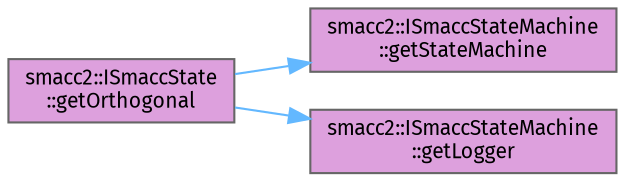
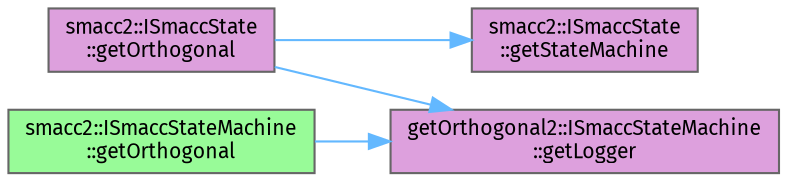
  digraph {
    fontname="Fira Sans"
    rankdir=LR
    node [color=grey40 fillcolor=plum fontname="Fira Sans" fontsize=10 shape=box style=filled]
    edge [color=steelblue1 fontname="Fira Sans" fontsize=10 labelfontname=Helvetica labelfontsize=10 style=solid]
    n1 [color=gray40 fontcolor=black height=0.2 label="smacc2::ISmaccState\l::getOrthogonal" width=0.4]
-   n2 [height=0.2 label="smacc2::ISmaccStateMachine\l::getStateMachine" width=0.4]
-   n3 [height=0.2 label="smacc2::ISmaccStateMachine\l::getLogger" width=0.4]
+   n2 [height=0.2 label="smacc2::ISmaccState\l::getStateMachine" width=0.4]
+   n3 [height=0.2 label="getOrthogonal2::ISmaccStateMachine\l::getLogger" width=0.4]
+   n4 [fillcolor=palegreen height=0.2 label="smacc2::ISmaccStateMachine\l::getOrthogonal" width=0.4]
    n1 -> n2
    n1 -> n3
+   n4 -> n3
  }
